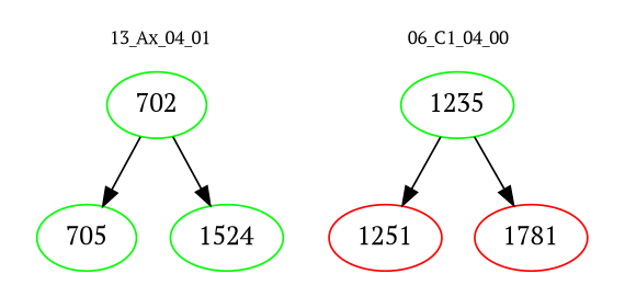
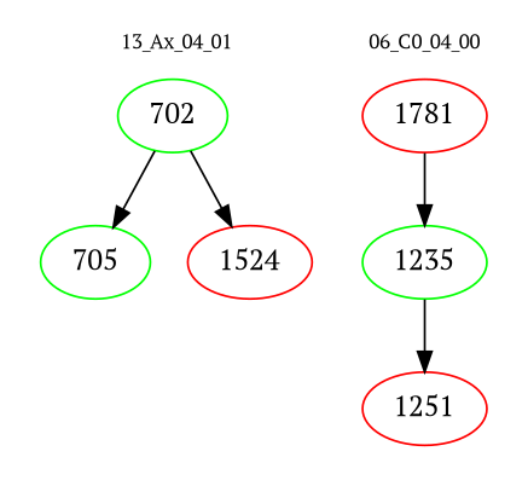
  digraph {
    fontname="PT Serif"
    node [color=green fontname="PT Serif"]
    edge [color=black fontname="PT Serif"]
    n1 [label=702]
    n2 [label=705]
-   n3 [label=1524]
+   n3 [color=red label=1524]
    n4 [label=1235]
    n5 [color=red label=1251]
    n6 [color=red label=1781]
    subgraph cluster_1 {
      color=white
      fontsize=10
      label="13_Ax_04_01"
      n1
      n2
      n3
    }
    subgraph cluster_2 {
      color=white
      fontsize=10
-     label="06_C1_04_00"
+     label="06_C0_04_00"
      n4
      n5
      n6
    }
    n1 -> n2
    n1 -> n3
    n4 -> n5
-   n4 -> n6
+   n6 -> n4
  }
